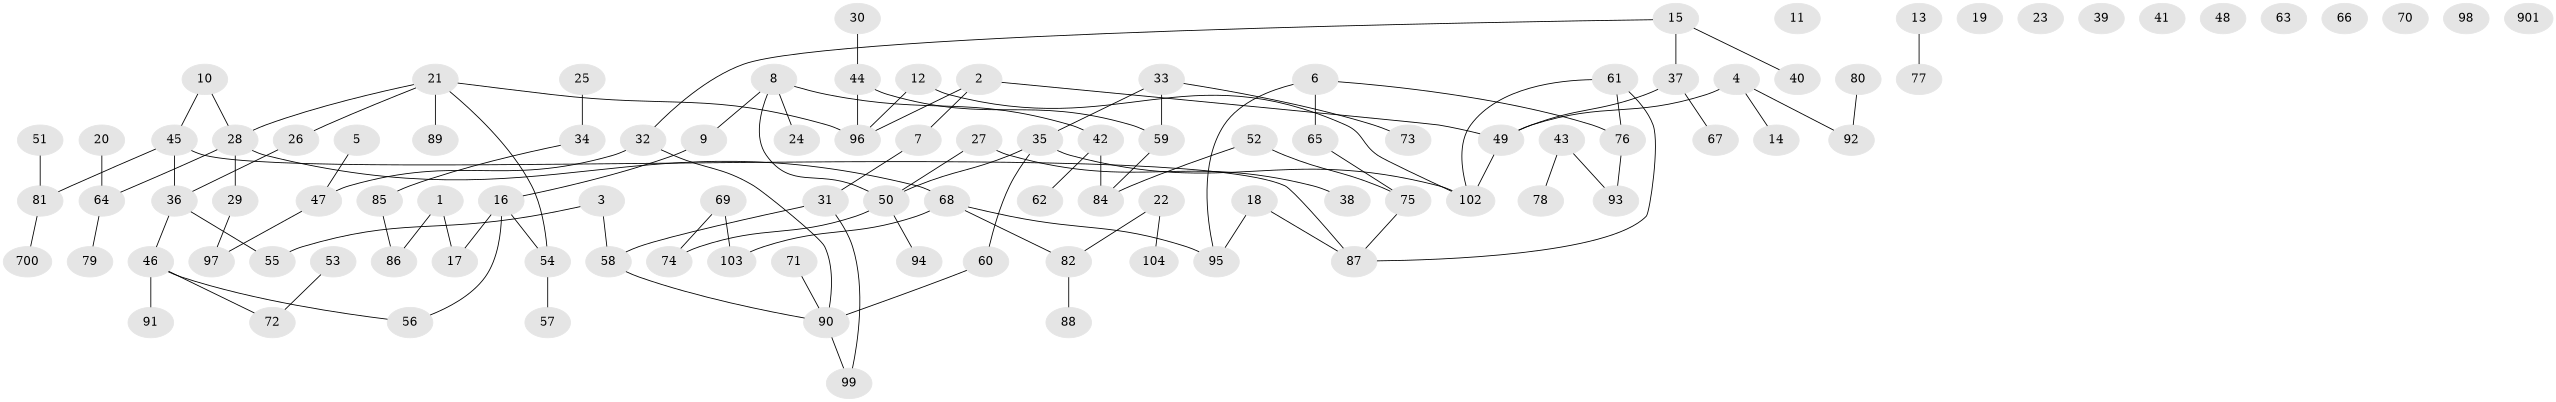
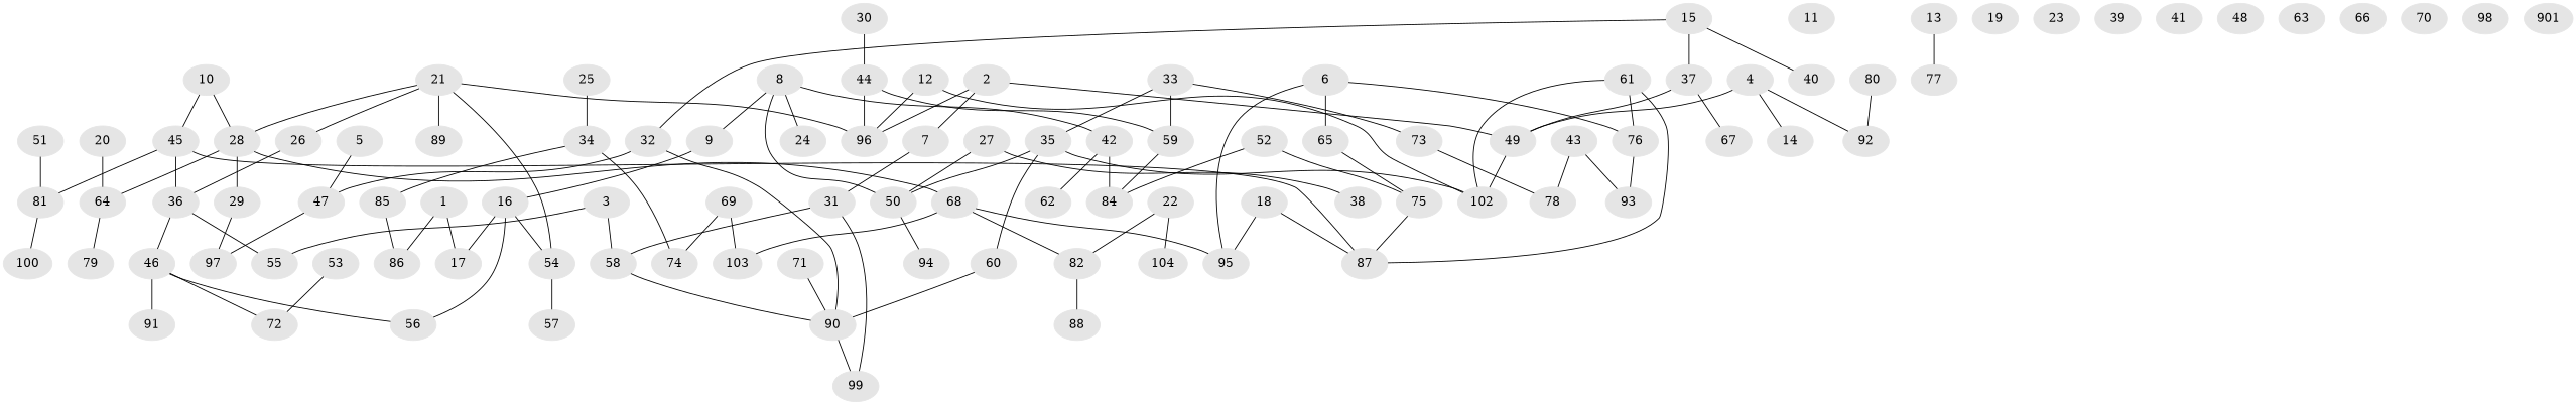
  graph {
    node [color=gray90 style=filled]
    1
    17
    86
    2
    7
    49
    96
    31
    102
    3
    55
    58
    90
    4
    14
    92
    5
    47
    97
    6
    65
    76
    95
    75
    93
    99
    8
    9
    24
    42
    50
    16
    62
    84
    94
    54
    56
    10
    28
    45
    64
    29
    68
    36
    46
    87
    81
    11
    12
    13
    77
    15
    32
    37
    40
    67
    57
    18
    19
    20
    79
    21
    26
    89
    22
    82
    104
    88
    23
    25
    34
    74
    85
    27
    38
    103
    30
    44
    59
    33
    35
    73
    60
    78
    72
    91
    39
    41
    43
-   100 [label=700]
+   100
    48
    51
    52
    53
    61
    63
    66
    69
    70
    71
    80
    98
    n103 [label=901]
    1 -- 17
    1 -- 86
    2 -- 7
    2 -- 49
    2 -- 96
    7 -- 31
    49 -- 102
    31 -- 58
    31 -- 99
    3 -- 55
    3 -- 58
    58 -- 90
    90 -- 99
    4 -- 49
    4 -- 14
    4 -- 92
    5 -- 47
    47 -- 97
    6 -- 65
    6 -- 76
    6 -- 95
    65 -- 75
    76 -- 93
    75 -- 87
    8 -- 9
    8 -- 24
    8 -- 42
    8 -- 50
    9 -- 16
    42 -- 62
    42 -- 84
    50 -- 94
    16 -- 17
    16 -- 54
    16 -- 56
    54 -- 57
    10 -- 28
    10 -- 45
    28 -- 64
    28 -- 29
    28 -- 68
    45 -- 36
    45 -- 87
    45 -- 81
    64 -- 79
    29 -- 97
    68 -- 95
    68 -- 82
    68 -- 103
    36 -- 55
    36 -- 46
    46 -- 56
    46 -- 72
    46 -- 91
    81 -- 100
    12 -- 96
    12 -- 102
    13 -- 77
    15 -- 32
    15 -- 37
    15 -- 40
    32 -- 90
    32 -- 47
    37 -- 49
    37 -- 67
    18 -- 95
    18 -- 87
    20 -- 64
    21 -- 96
    21 -- 54
    21 -- 28
    21 -- 26
    21 -- 89
    26 -- 36
    22 -- 82
    22 -- 104
    82 -- 88
    25 -- 34
-   50 -- 74
+   34 -- 74
    34 -- 85
    85 -- 86
    27 -- 50
    27 -- 38
    30 -- 44
    44 -- 96
    44 -- 59
    59 -- 84
    33 -- 59
    33 -- 35
    33 -- 73
    35 -- 102
    35 -- 50
    35 -- 60
+   73 -- 78
    60 -- 90
    43 -- 93
    43 -- 78
    51 -- 81
    52 -- 75
    52 -- 84
    53 -- 72
    61 -- 102
    61 -- 76
    61 -- 87
    69 -- 74
    69 -- 103
    71 -- 90
    80 -- 92
  }
